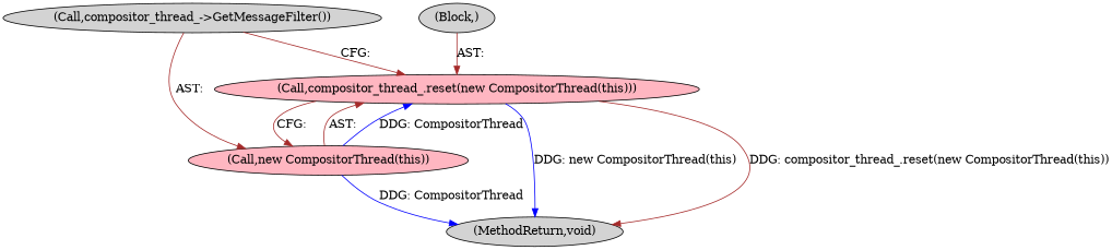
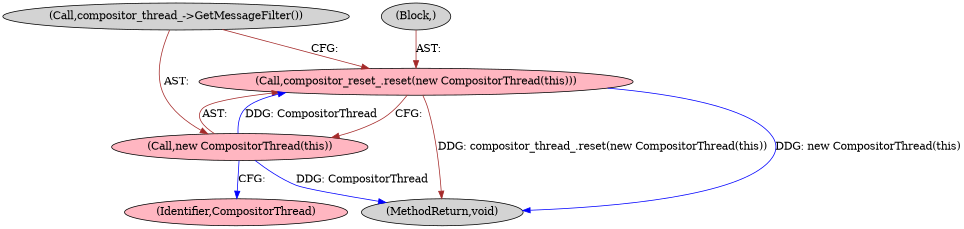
  digraph {
    node [fillcolor=lightpink style=filled]
    edge [color=brown]
-   n1 [label="(Call,compositor_thread_.reset(new CompositorThread(this)))"]
+   n1 [label="(Call,compositor_reset_.reset(new CompositorThread(this)))"]
    n2 [label="(Call,new CompositorThread(this))"]
    n3 [fillcolor=lightgrey label="(MethodReturn,void)"]
+   n4 [label="(Identifier,CompositorThread)"]
    n5 [fillcolor=lightgrey label="(Block,)"]
    n6 [fillcolor=lightgrey label="(Call,compositor_thread_->GetMessageFilter())"]
    n1 -> n2 [label="CFG: "]
    n1 -> n3 [label="DDG: compositor_thread_.reset(new CompositorThread(this))"]
    n1 -> n3 [color=blue label="DDG: new CompositorThread(this)"]
    n2 -> n1 [label="AST: "]
    n2 -> n1 [color=blue label="DDG: CompositorThread"]
    n2 -> n3 [color=blue label="DDG: CompositorThread"]
+   n2 -> n4 [color=blue label="CFG: "]
    n5 -> n1 [label="AST: "]
    n6 -> n1 [label="CFG: "]
    n6 -> n2 [label="AST: "]
  }
